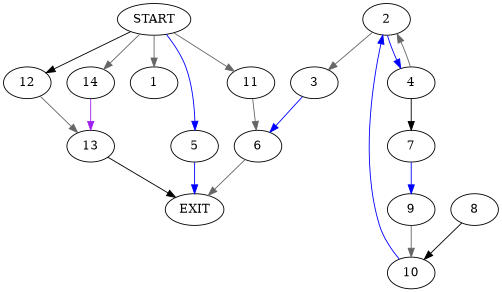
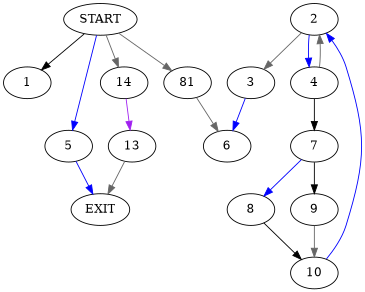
  digraph {
    edge [color=gray40]
    n1 [label=START]
    1
    5
-   11
-   12
+   11 [label=81]
    14
    n7 [label=EXIT]
    6
    13
    2
    3
    4
    7
    8
    9
    10
-   n1 -> 1
+   n1 -> 1 [color=black]
    n1 -> 5 [color=blue]
    n1 -> 11
-   n1 -> 12 [color=black]
    n1 -> 14
    5 -> n7 [color=blue]
    11 -> 6
-   12 -> 13
    14 -> 13 [color=purple]
-   6 -> n7
-   13 -> n7 [color=black]
+   13 -> n7
    2 -> 3
    2 -> 4 [color=blue]
    3 -> 6 [color=blue]
    4 -> 2
    4 -> 7 [color=black]
-   7 -> 9 [color=blue]
+   7 -> 8 [color=blue]
+   7 -> 9 [color=black]
    8 -> 10 [color=black]
    9 -> 10
    10 -> 2 [color=blue]
  }
